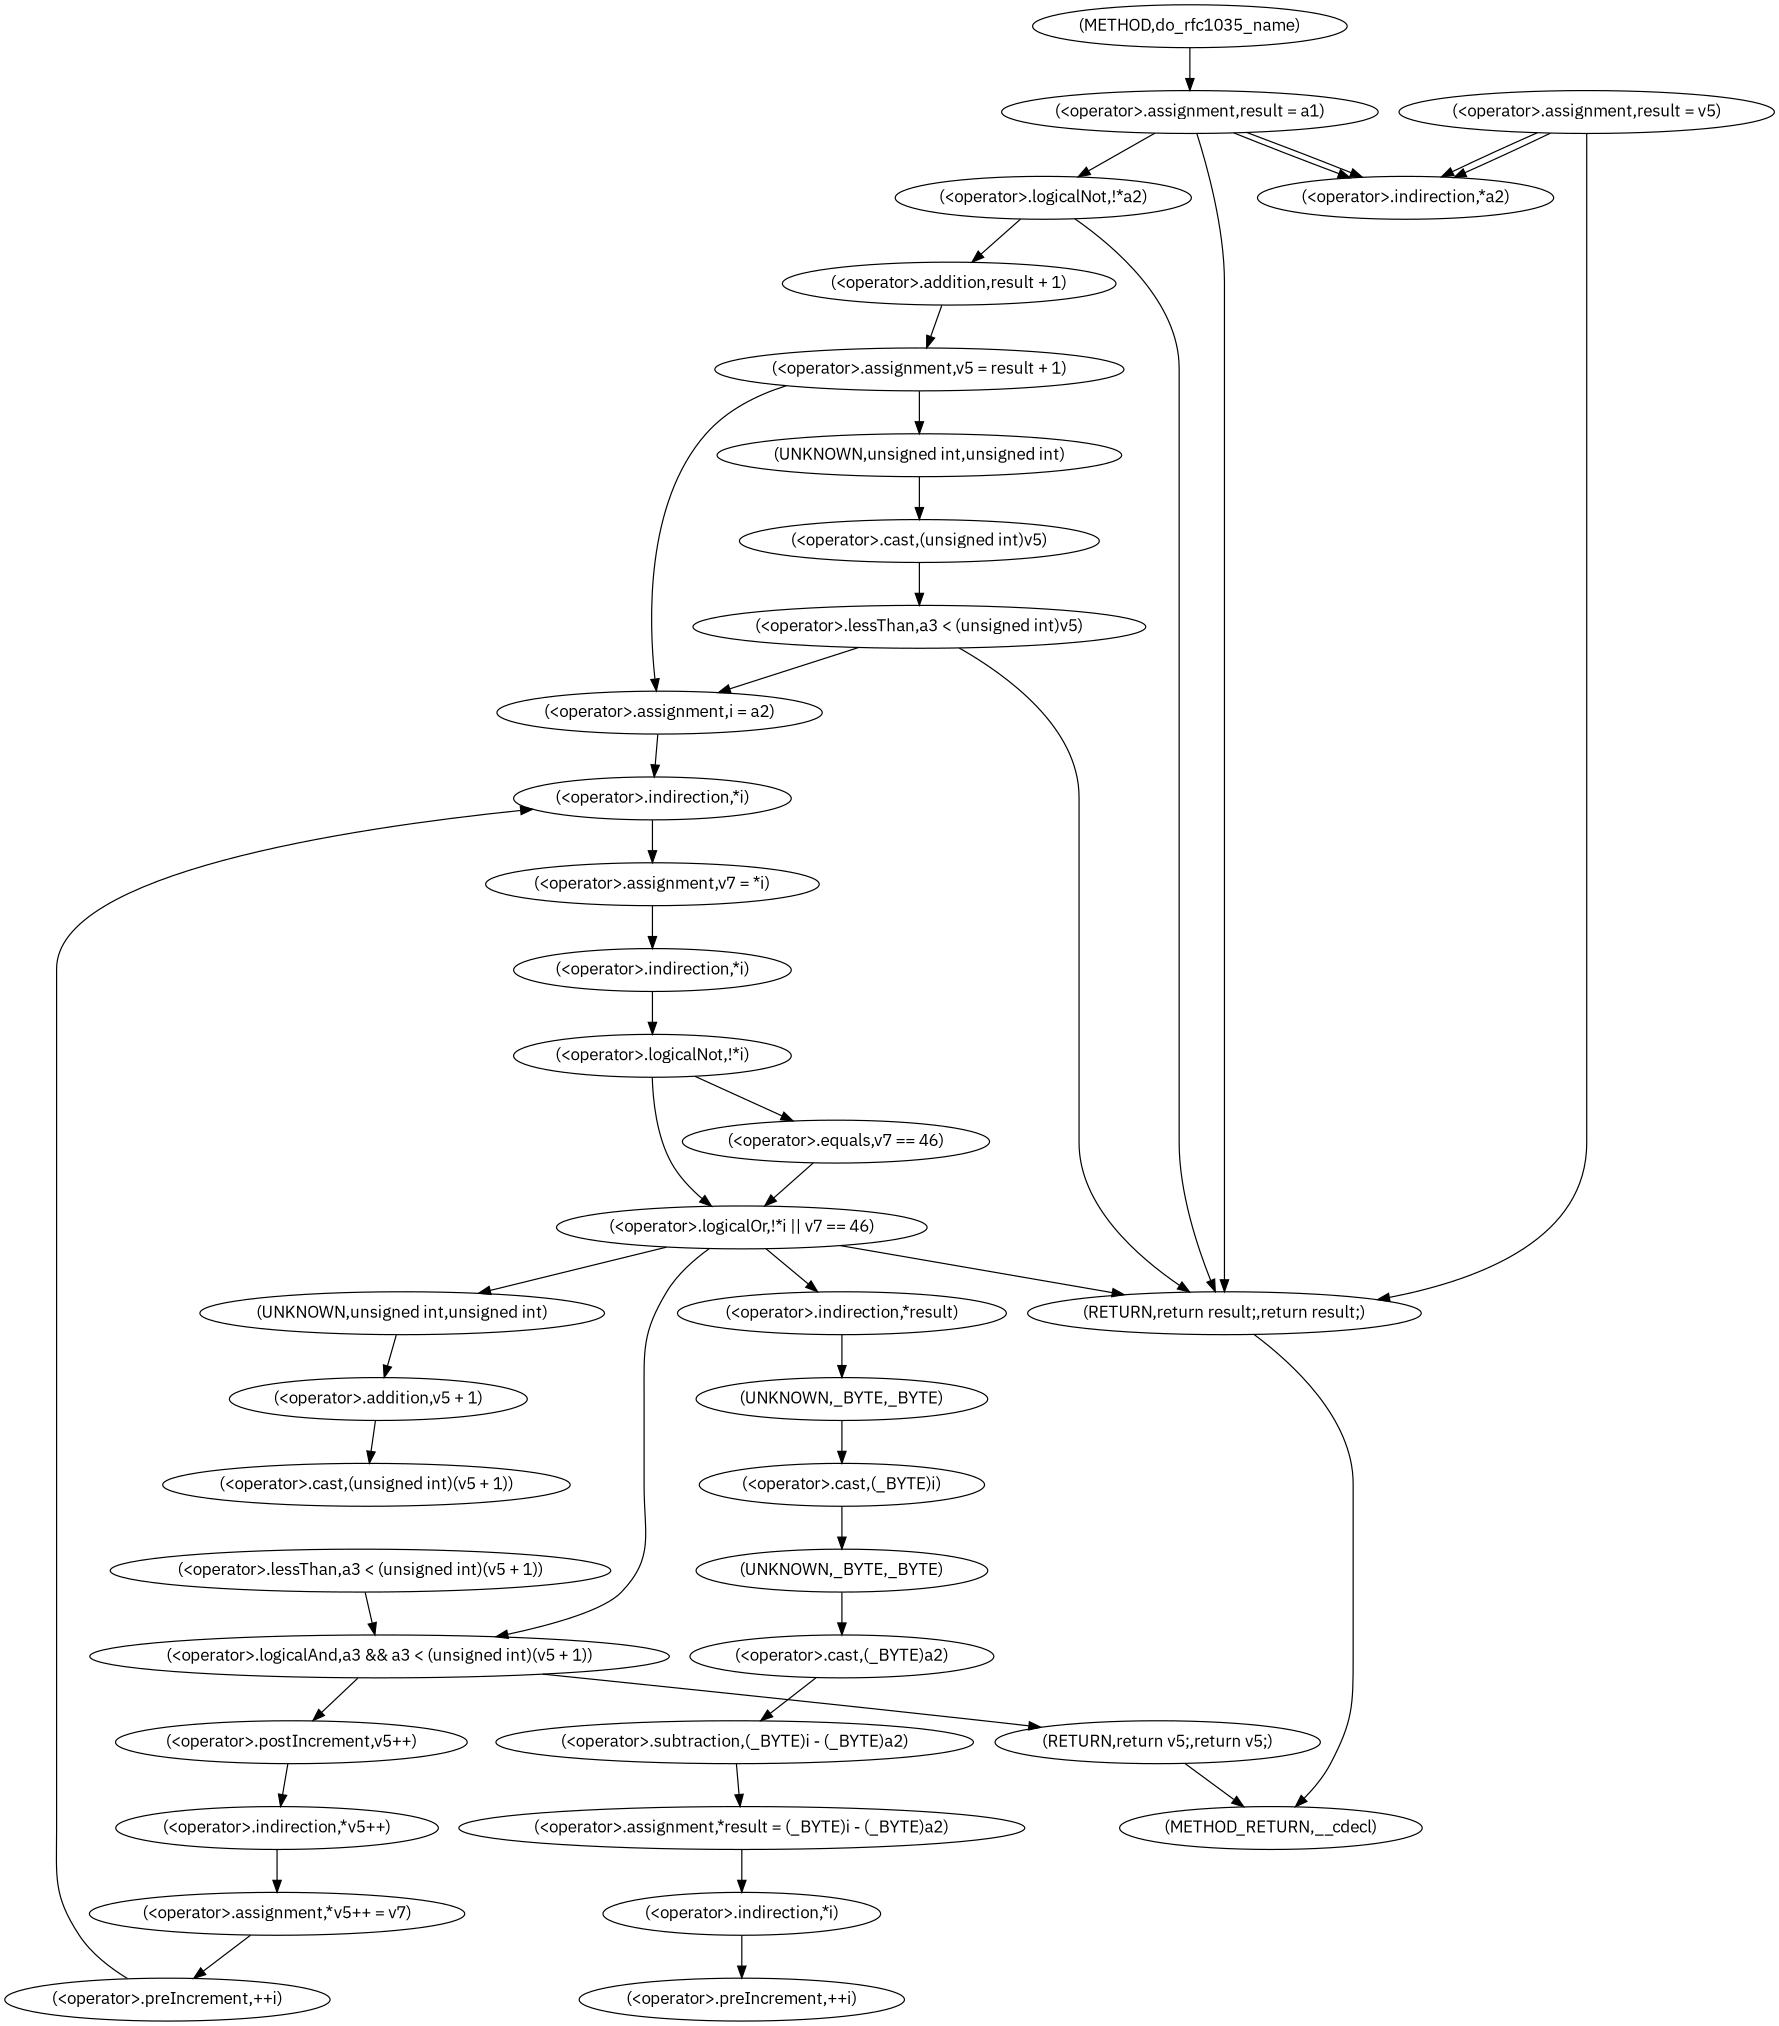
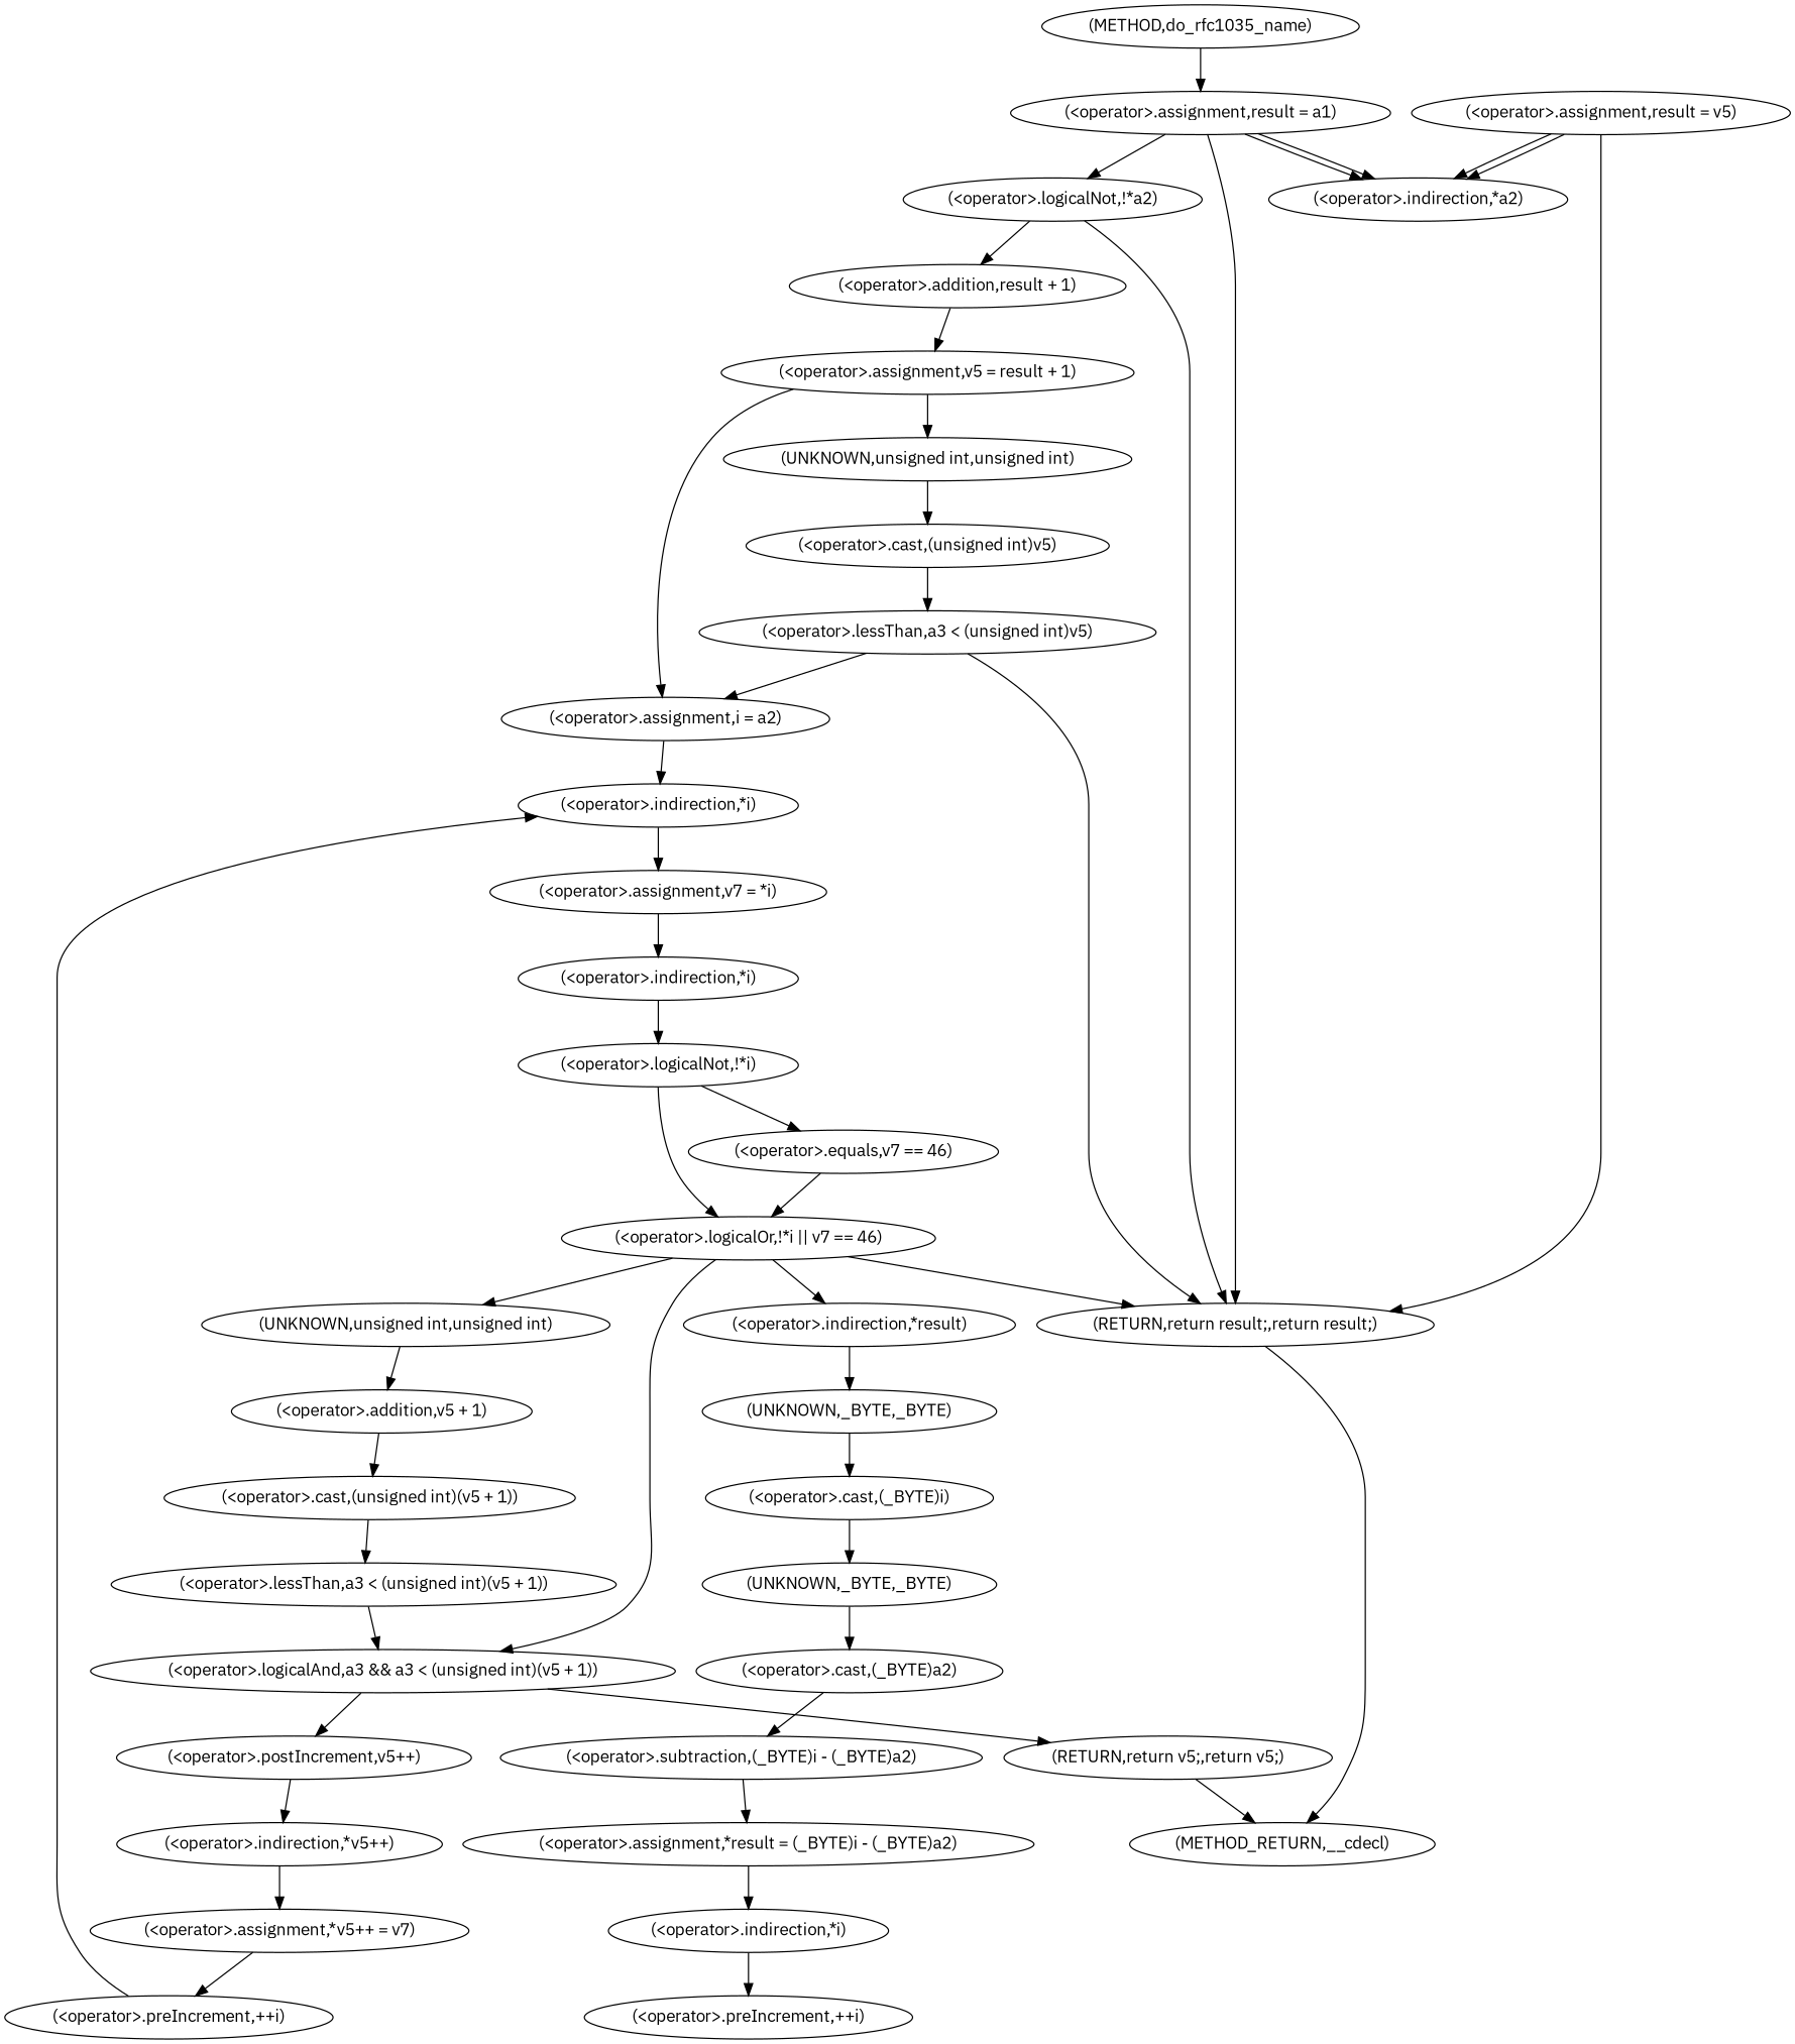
  digraph {
    fontname="IBM Plex Sans"
    node [fontname="IBM Plex Sans"]
    edge [fontname="IBM Plex Sans"]
    n1 [label="(<operator>.assignment,result = a1)"]
    n2 [label="(<operator>.indirection,*a2)"]
    n3 [label="(RETURN,return result;,return result;)"]
    n4 [label="(<operator>.logicalNot,!*a2)"]
    n5 [label="(METHOD_RETURN,__cdecl)"]
    n6 [label="(<operator>.assignment,result = v5)"]
    n7 [label="(<operator>.addition,result + 1)"]
    n8 [label="(<operator>.assignment,v5 = result + 1)"]
    n9 [label="(UNKNOWN,unsigned int,unsigned int)"]
    n10 [label="(<operator>.assignment,i = a2)"]
    n11 [label="(<operator>.cast,(unsigned int)v5)"]
    n12 [label="(<operator>.indirection,*i)"]
    n13 [label="(<operator>.lessThan,a3 < (unsigned int)v5)"]
    n14 [label="(<operator>.assignment,v7 = *i)"]
    n15 [label="(<operator>.preIncrement,++i)"]
    n16 [label="(<operator>.indirection,*i)"]
    n17 [label="(<operator>.logicalNot,!*i)"]
    n18 [label="(<operator>.logicalOr,!*i || v7 == 46)"]
    n19 [label="(<operator>.logicalAnd,a3 && a3 < (unsigned int)(v5 + 1))"]
    n20 [label="(UNKNOWN,unsigned int,unsigned int)"]
    n21 [label="(<operator>.indirection,*result)"]
    n22 [label="(RETURN,return v5;,return v5;)"]
    n23 [label="(<operator>.postIncrement,v5++)"]
    n24 [label="(<operator>.addition,v5 + 1)"]
    n25 [label="(UNKNOWN,_BYTE,_BYTE)"]
    n26 [label="(<operator>.equals,v7 == 46)"]
    n27 [label="(<operator>.indirection,*v5++)"]
    n28 [label="(<operator>.lessThan,a3 < (unsigned int)(v5 + 1))"]
    n29 [label="(<operator>.cast,(unsigned int)(v5 + 1))"]
    n30 [label="(<operator>.assignment,*v5++ = v7)"]
    n31 [label="(<operator>.assignment,*result = (_BYTE)i - (_BYTE)a2)"]
    n32 [label="(<operator>.indirection,*i)"]
    n33 [label="(<operator>.preIncrement,++i)"]
    n34 [label="(<operator>.cast,(_BYTE)i)"]
    n35 [label="(<operator>.subtraction,(_BYTE)i - (_BYTE)a2)"]
    n36 [label="(UNKNOWN,_BYTE,_BYTE)"]
    n37 [label="(<operator>.cast,(_BYTE)a2)"]
    n38 [label="(METHOD,do_rfc1035_name)"]
    n1 -> n2
    n1 -> n2
    n1 -> n3
    n1 -> n4
    n3 -> n5
    n4 -> n3
    n4 -> n7
    n6 -> n2
    n6 -> n2
    n6 -> n3
    n7 -> n8
    n8 -> n9
    n8 -> n10
    n9 -> n11
    n10 -> n12
    n11 -> n13
    n12 -> n14
    n13 -> n3
    n13 -> n10
    n14 -> n16
    n15 -> n12
    n16 -> n17
    n17 -> n18
    n17 -> n26
    n18 -> n3
    n18 -> n19
    n18 -> n20
    n18 -> n21
    n19 -> n22
    n19 -> n23
    n20 -> n24
    n21 -> n25
    n22 -> n5
    n23 -> n27
    n24 -> n29
    n25 -> n34
    n26 -> n18
    n27 -> n30
    n28 -> n19
+   n29 -> n28
    n30 -> n15
    n31 -> n32
    n32 -> n33
    n34 -> n36
    n35 -> n31
    n36 -> n37
    n37 -> n35
    n38 -> n1
  }
